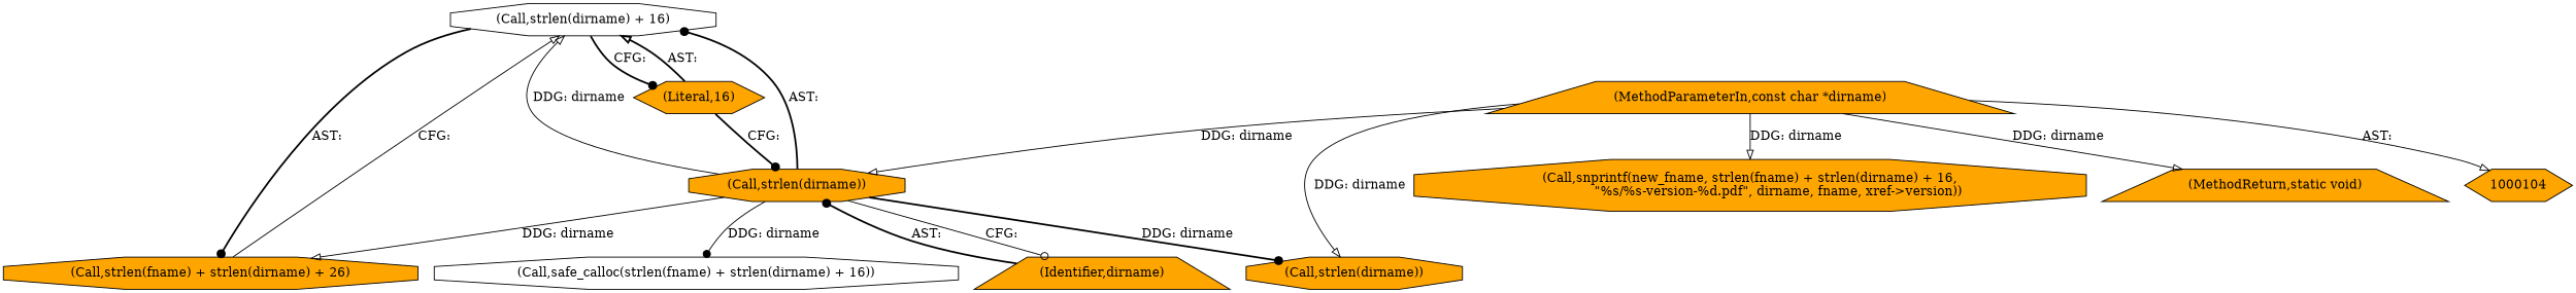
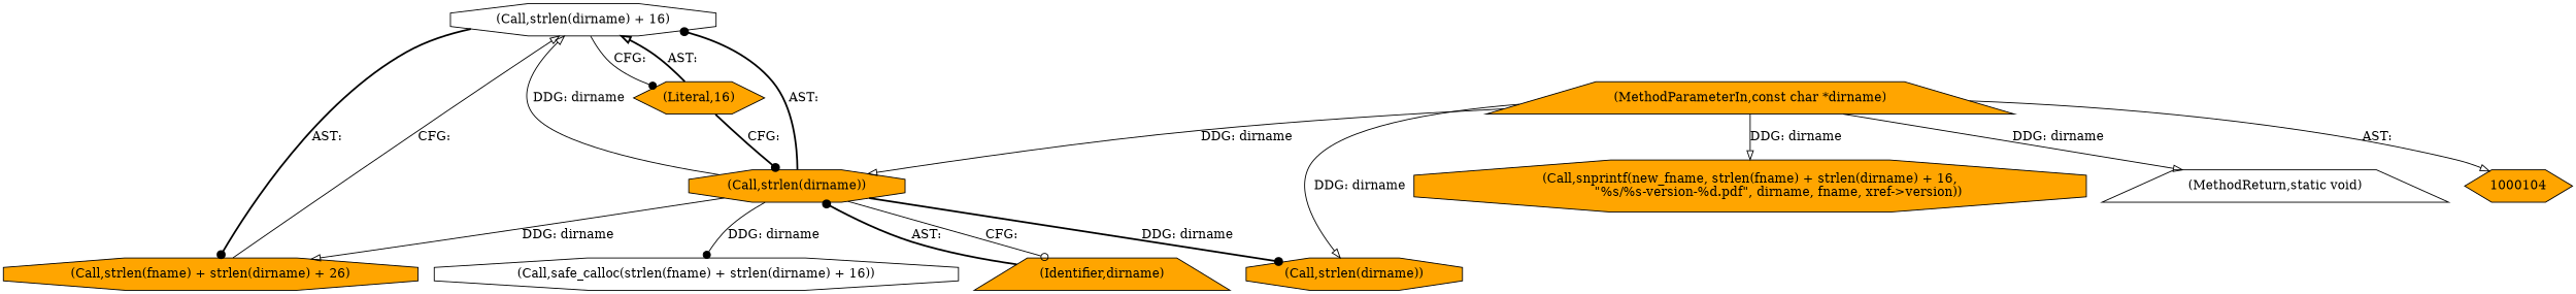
  digraph {
    node [fillcolor=orange shape=octagon style=filled]
    edge [arrowhead=onormal style=solid]
    n1 [fillcolor=white label="(Call,strlen(dirname) + 16)"]
    n2 [label="(Call,strlen(fname) + strlen(dirname) + 26)"]
    n3 [label="(Literal,16)" shape=hexagon]
    n4 [label="(Call,strlen(dirname))"]
    n5 [label="(Call,strlen(dirname))"]
    n6 [label="(Identifier,dirname)" shape=trapezium]
    n7 [fillcolor=white label="(Call,safe_calloc(strlen(fname) + strlen(dirname) + 16))"]
    n8 [label="(MethodParameterIn,const char *dirname)" shape=trapezium]
    n9 [label="(Call,snprintf(new_fname, strlen(fname) + strlen(dirname) + 16,\n              \"%s/%s-version-%d.pdf\", dirname, fname, xref->version))"]
-   n10 [label="(MethodReturn,static void)" shape=trapezium]
+   n10 [fillcolor=white label="(MethodReturn,static void)" shape=trapezium]
    1000104 [shape=hexagon]
    n1 -> n2 [arrowhead=dot label="AST: " style=bold]
-   n1 -> n3 [arrowhead=dot label="CFG: " style=bold]
+   n1 -> n3 [arrowhead=dot label="CFG: "]
    n2 -> n1 [label="CFG: "]
    n3 -> n1 [label="AST: " style=bold]
    n3 -> n4 [arrowhead=dot label="CFG: " style=bold]
    n4 -> n1 [arrowhead=dot label="AST: " style=bold]
    n4 -> n1 [label="DDG: dirname"]
    n4 -> n2 [label="DDG: dirname"]
    n4 -> n5 [arrowhead=dot label="DDG: dirname" style=bold]
    n4 -> n6 [arrowhead=odot label="CFG: "]
    n4 -> n7 [arrowhead=dot label="DDG: dirname"]
    n6 -> n4 [arrowhead=dot label="AST: " style=bold]
    n8 -> n4 [label="DDG: dirname"]
    n8 -> n5 [label="DDG: dirname"]
    n8 -> n9 [label="DDG: dirname"]
    n8 -> n10 [label="DDG: dirname"]
    n8 -> 1000104 [label="AST: "]
  }
